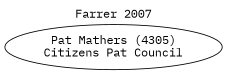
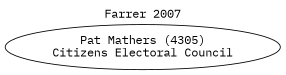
  digraph {
    label="Farrer 2007"
    labelloc=t
    mclimit=10
    fontname="IBM Plex Mono"
-   n1 [label="Pat Mathers (4305)\nCitizens Pat Council" shape=ellipse fontname="IBM Plex Mono"]
+   n1 [label="Pat Mathers (4305)\nCitizens Electoral Council" shape=ellipse fontname="IBM Plex Mono"]
  }
